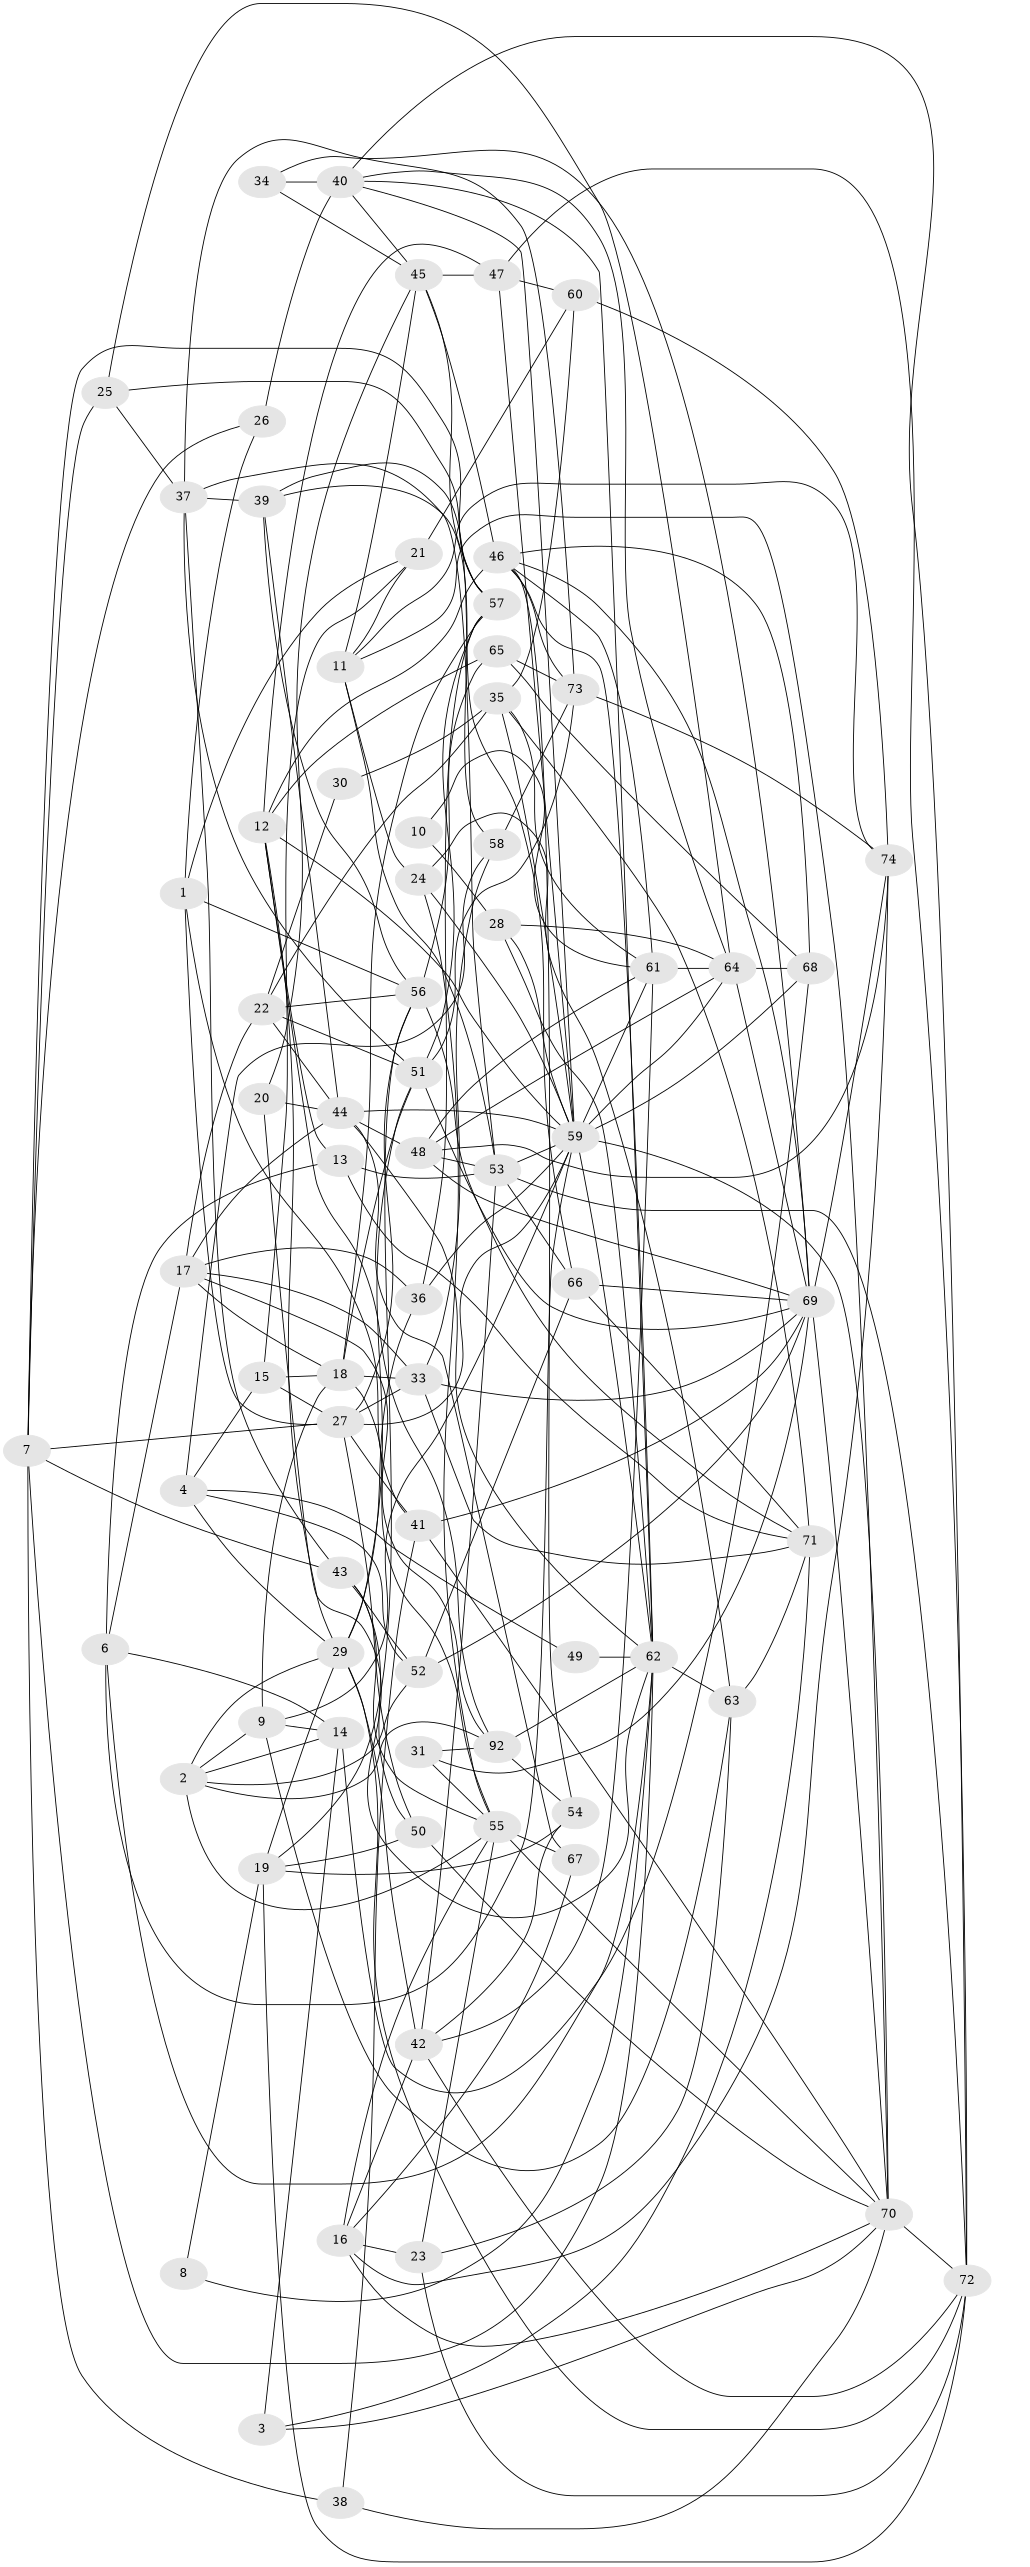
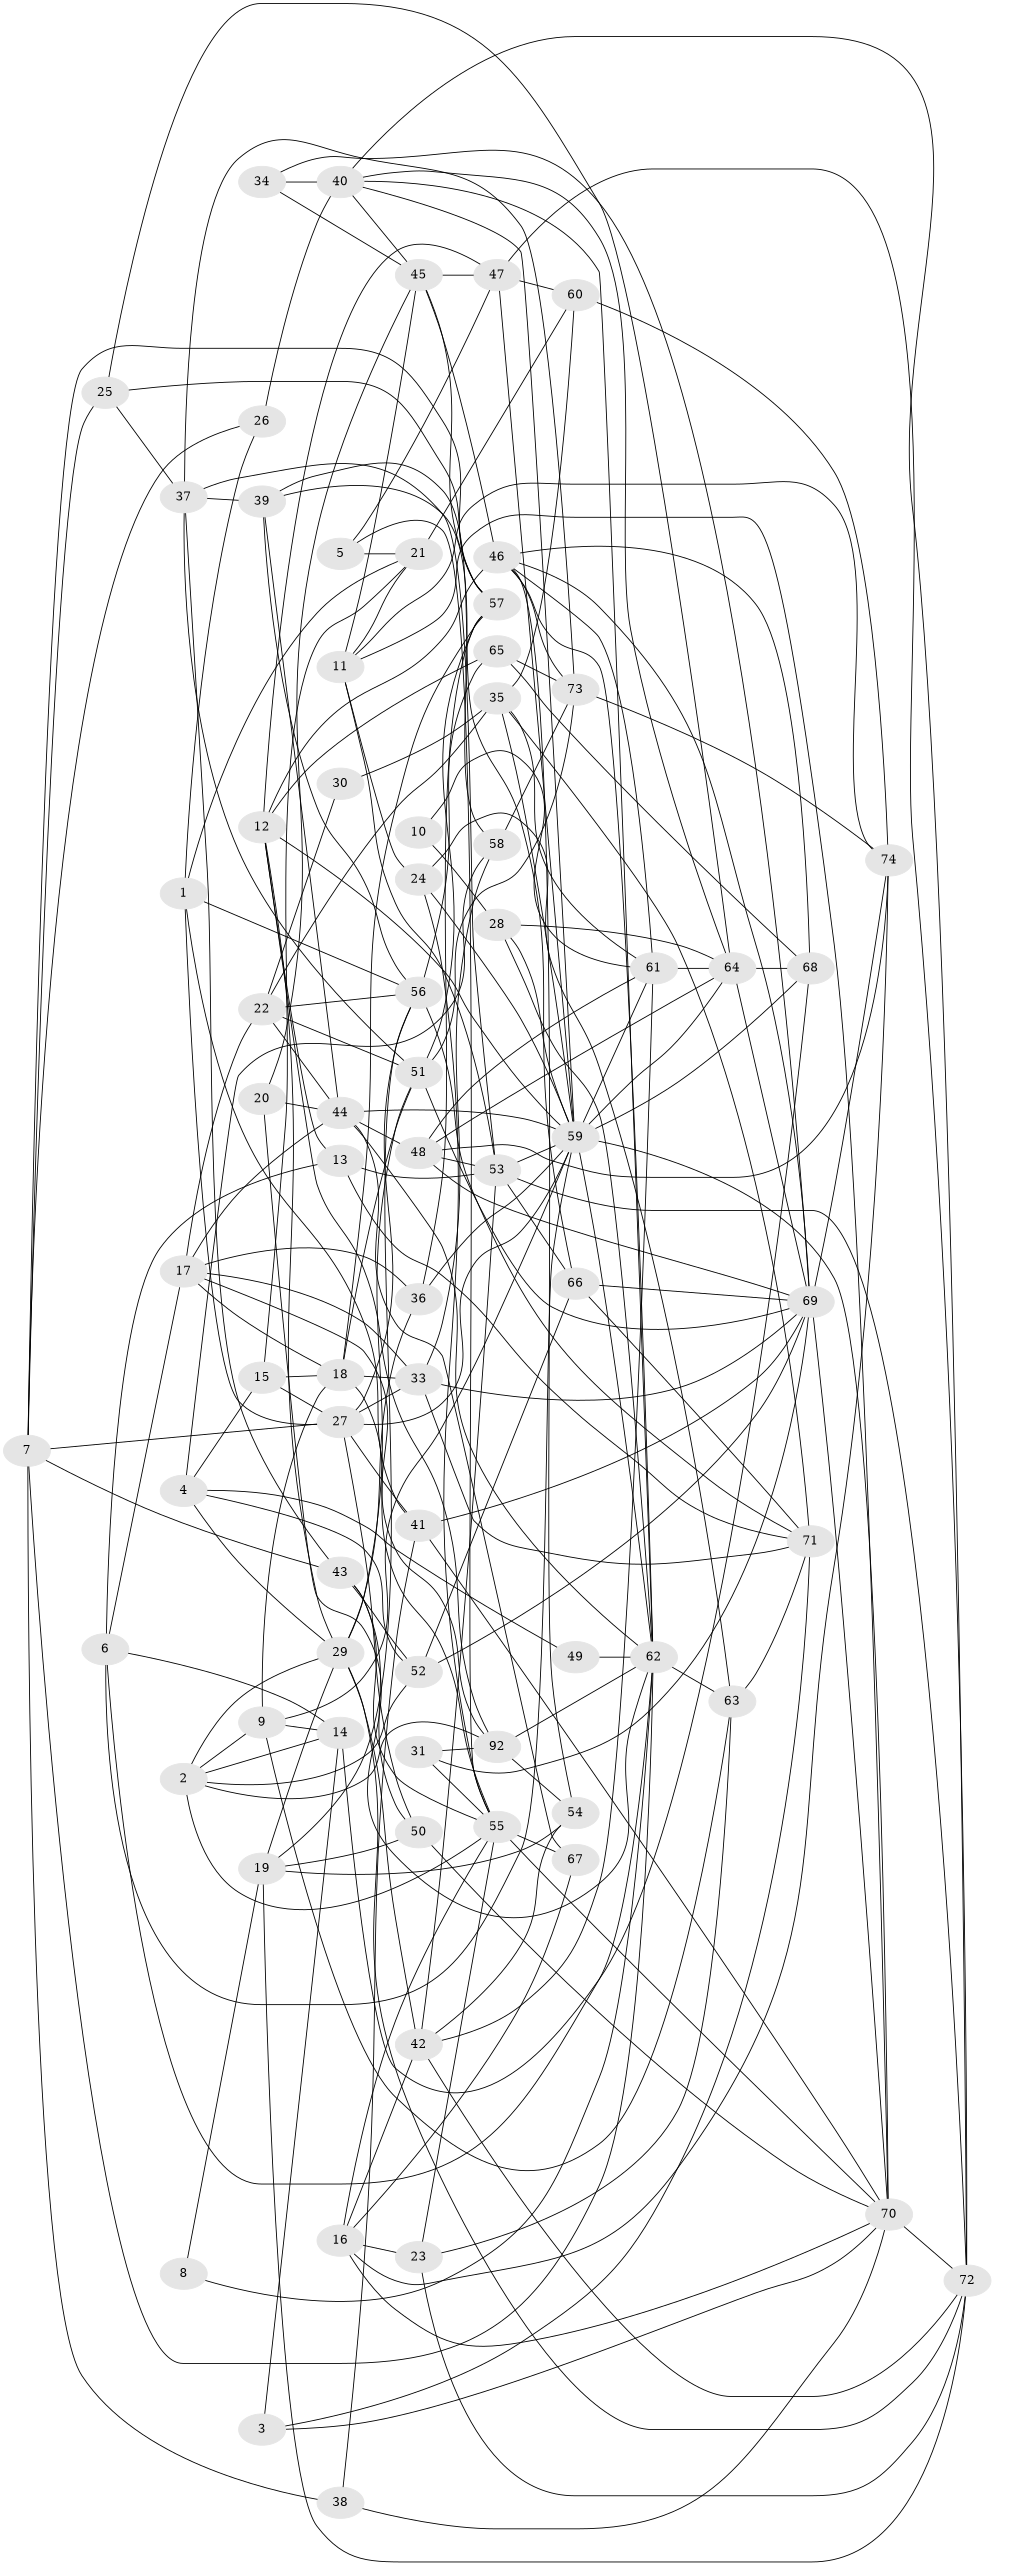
  graph {
    rankdir=LR
    node [color=gray90 style=filled]
    edge [weight=1.0]
    1
    21
    26
    27
    41
    56
    60
    40
    59
    33
    50
    70
    69
    71
    65
    2
    9
    14
    29
    n20 [label=92]
    52
    55
    18
    63
    68
    42
    36
    51
    72
    62
    54
    66
    67
    3
    4
    15
    49
    58
    73
+   5
    47
    6
    13
    17
    53
    22
    44
    61
    64
    7
    25
    38
    43
    57
    37
    8
    19
    10
    28
    11
    24
    45
    74
    46
    12
    16
    23
    30
    35
    48
    20
    39
    31
    34
    1 -- 21
    1 -- 26
    1 -- 27
    1 -- 41
    1 -- 56 [weight=2.0]
    21 -- 60
    26 -- 40
    27 -- 41
    27 -- 56
    27 -- 59 [weight=2.0]
    27 -- 33
    27 -- 50
    41 -- 70
    41 -- 69
    56 -- 71
    56 -- 65
    60 -- 74
    40 -- 59
    40 -- 72
    40 -- 62
    40 -- 64
    40 -- 45
    59 -- 70
    59 -- 68
    59 -- 62
    59 -- 61
    59 -- 64
    33 -- 69
    33 -- 71
    33 -- 58
    50 -- 70
    70 -- 72
    69 -- 70
    69 -- 74
    65 -- 68
    65 -- 73
    2 -- 9
    2 -- 14
    2 -- 29
    2 -- n20
    2 -- 52
    2 -- 55
    9 -- 59
    9 -- 14
    9 -- 18
    9 -- 63
    14 -- 68
    29 -- 42
    29 -- 36
    29 -- 51
    29 -- 72
    n20 -- 62
    n20 -- 54
    52 -- 69
    52 -- 66
    55 -- 70
    55 -- 67
    18 -- 33
    18 -- 55
    18 -- 51
    18 -- 57
    63 -- 71
    42 -- 72
    42 -- 54
    42 -- 53
    42 -- 61
    36 -- 59
    36 -- 57
    51 -- 69
    51 -- 73
    51 -- 57
    62 -- 63
    66 -- 69
    66 -- 71
    3 -- 70
    3 -- 71
    3 -- 14
    4 -- 29
    4 -- 52
    4 -- 15
    4 -- 49
    4 -- 58
    15 -- 21
    15 -- 27
    15 -- 18
    49 -- 62
    58 -- 73
    73 -- 74
+   5 -- 21
+   5 -- 55
+   5 -- 47
    47 -- 60
    47 -- 59
    47 -- 72
    6 -- 59
    6 -- 14
    6 -- 62
    6 -- 13
    6 -- 17
    13 -- 71
    13 -- 53
    17 -- 33
    17 -- n20
    17 -- 18
    17 -- 36
    17 -- 22
    17 -- 44
    53 -- 59
    53 -- 72
    53 -- 66
    22 -- 56
    22 -- 51
    22 -- 44
    22 -- 30
    22 -- 35
    44 -- 59
    44 -- 62
    44 -- 67
    44 -- 48
    61 -- 64
    64 -- 69
    64 -- 68
    7 -- 26
    7 -- 27
    7 -- 62
    7 -- 25
    7 -- 38
    7 -- 43
    7 -- 57
    25 -- 64
    25 -- 57
    25 -- 37
    38 -- 41
    38 -- 70
    43 -- 50
    43 -- 52
    43 -- 55
    37 -- 51
    37 -- 73
    37 -- 53
    37 -- 43
    37 -- 39
    8 -- 62
    8 -- 19
    19 -- 56 [weight=3.0]
    19 -- 50
    19 -- 29
    19 -- 72
    19 -- 54
    10 -- 61
    10 -- 28
    28 -- 59
    28 -- 62
    28 -- 64
    11 -- 21
    11 -- 70
    11 -- 53
    11 -- 24
    11 -- 45
    11 -- 74
    24 -- 59
    24 -- 55
    24 -- 63
    45 -- 47
    45 -- 57
    45 -- 46
    46 -- 69
    46 -- 68
    46 -- 62
    46 -- 54
    46 -- 73
    46 -- 61
    12 -- 59
    12 -- 65
    12 -- 29
    12 -- n20
    12 -- 47
    12 -- 13
    12 -- 46
    16 -- 70
    16 -- 55
    16 -- 42
    16 -- 67
    16 -- 74
    16 -- 23
    23 -- 55
    23 -- 63
    23 -- 72
    30 -- 35
    35 -- 60
    35 -- 59
    35 -- 71
    35 -- 61
    48 -- 69
    48 -- 53
    48 -- 61
    48 -- 64
    48 -- 74
    20 -- 62
    20 -- 44
    20 -- 45
    39 -- 56
    39 -- 66
    39 -- 58
    39 -- 44
    31 -- 69
    31 -- n20
    31 -- 55
    34 -- 40
    34 -- 69
    34 -- 45
  }
